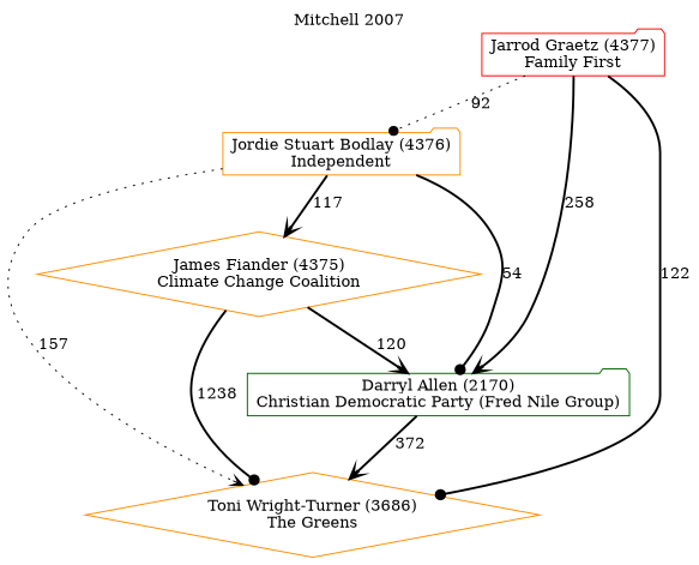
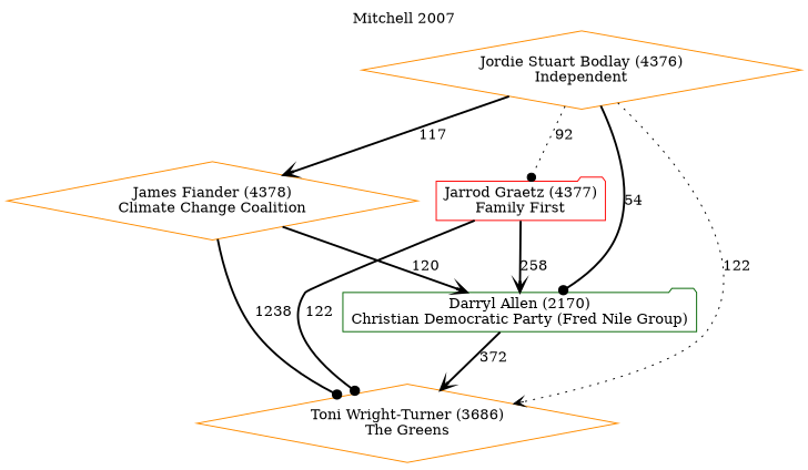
  digraph {
    label="Mitchell 2007"
    labelloc=t
    mclimit=10
    node [color=darkorange shape=folder]
    edge [arrowhead=vee style=bold]
    n1 [color=darkgreen label="Darryl Allen (2170)\nChristian Democratic Party (Fred Nile Group)"]
    n2 [label="Toni Wright-Turner (3686)\nThe Greens" shape=diamond]
-   n3 [label="James Fiander (4375)\nClimate Change Coalition" shape=diamond]
+   n3 [label="James Fiander (4378)\nClimate Change Coalition" shape=diamond]
    n4 [color=red label="Jarrod Graetz (4377)\nFamily First"]
-   n5 [label="Jordie Stuart Bodlay (4376)\nIndependent"]
+   n5 [label="Jordie Stuart Bodlay (4376)\nIndependent" shape=diamond]
    n1 -> n2 [label=372]
    n3 -> n1 [label=120]
    n3 -> n2 [arrowhead=dot label=1238]
    n4 -> n1 [label=258]
    n4 -> n2 [arrowhead=dot label=122]
    n5 -> n1 [arrowhead=dot label=54]
-   n5 -> n2 [label=157 style=dotted]
+   n5 -> n2 [label=122 style=dotted]
    n5 -> n3 [label=117]
-   n4 -> n5 [arrowhead=dot label=92 style=dotted]
+   n5 -> n4 [arrowhead=dot label=92 style=dotted]
  }
